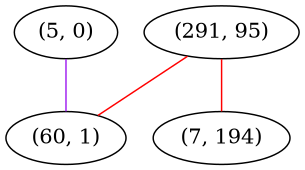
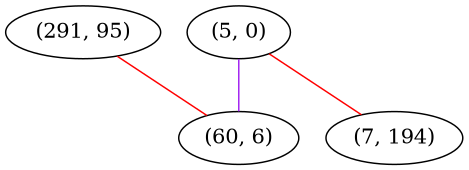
  graph {
    edge [color=red weight=1]
    "(291, 95)"
-   "(60, 6)" [label="(60, 1)"]
+   "(60, 6)"
    "(7, 194)"
    n4 [label="(5, 0)"]
    "(291, 95)" -- "(60, 6)"
-   "(291, 95)" -- "(7, 194)"
+   n4 -- "(7, 194)"
    n4 -- "(60, 6)" [color=purple weight=4]
  }
